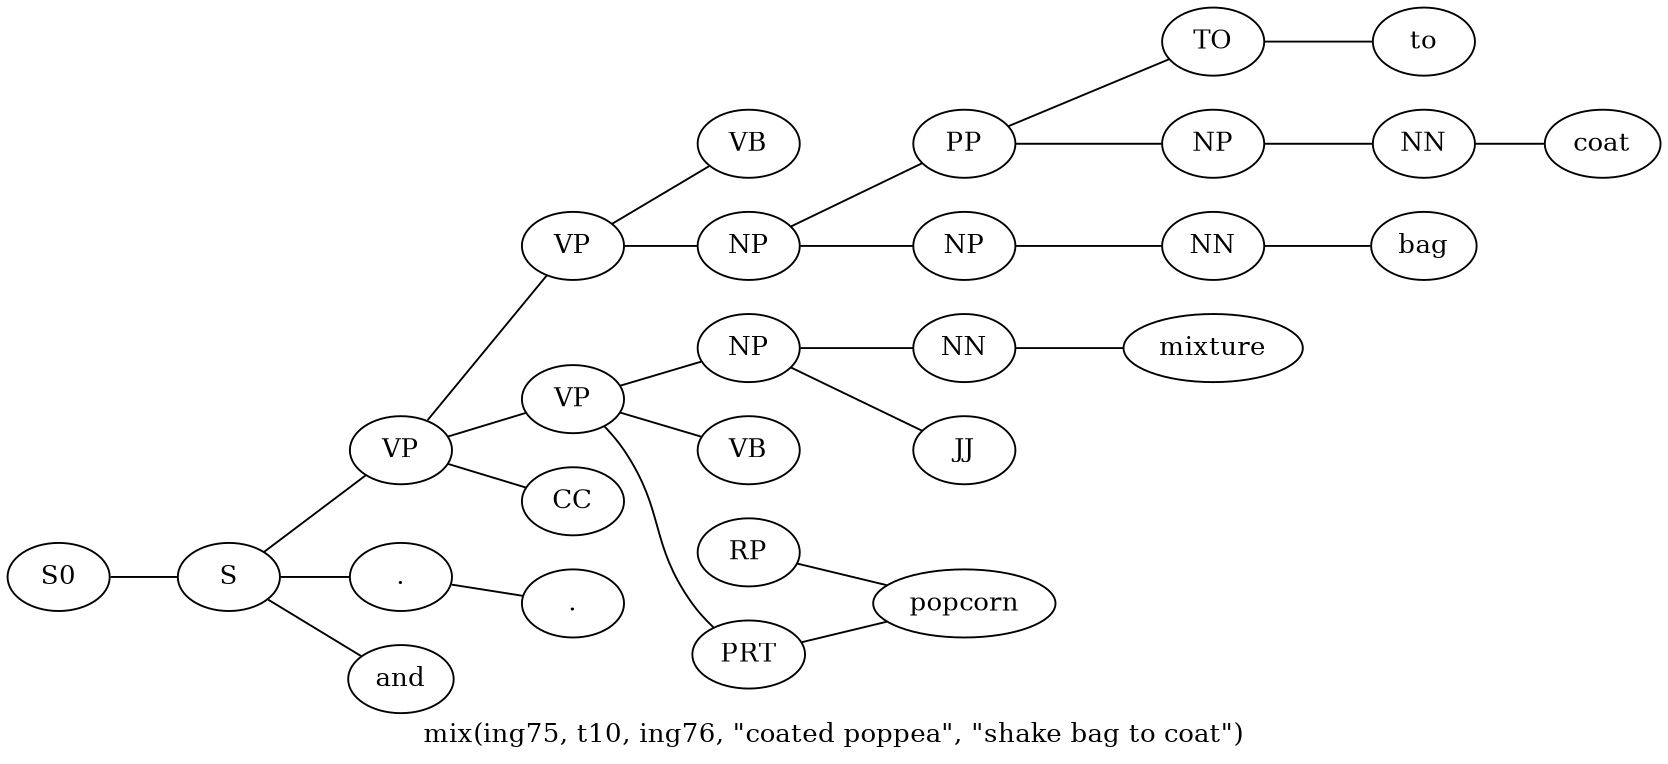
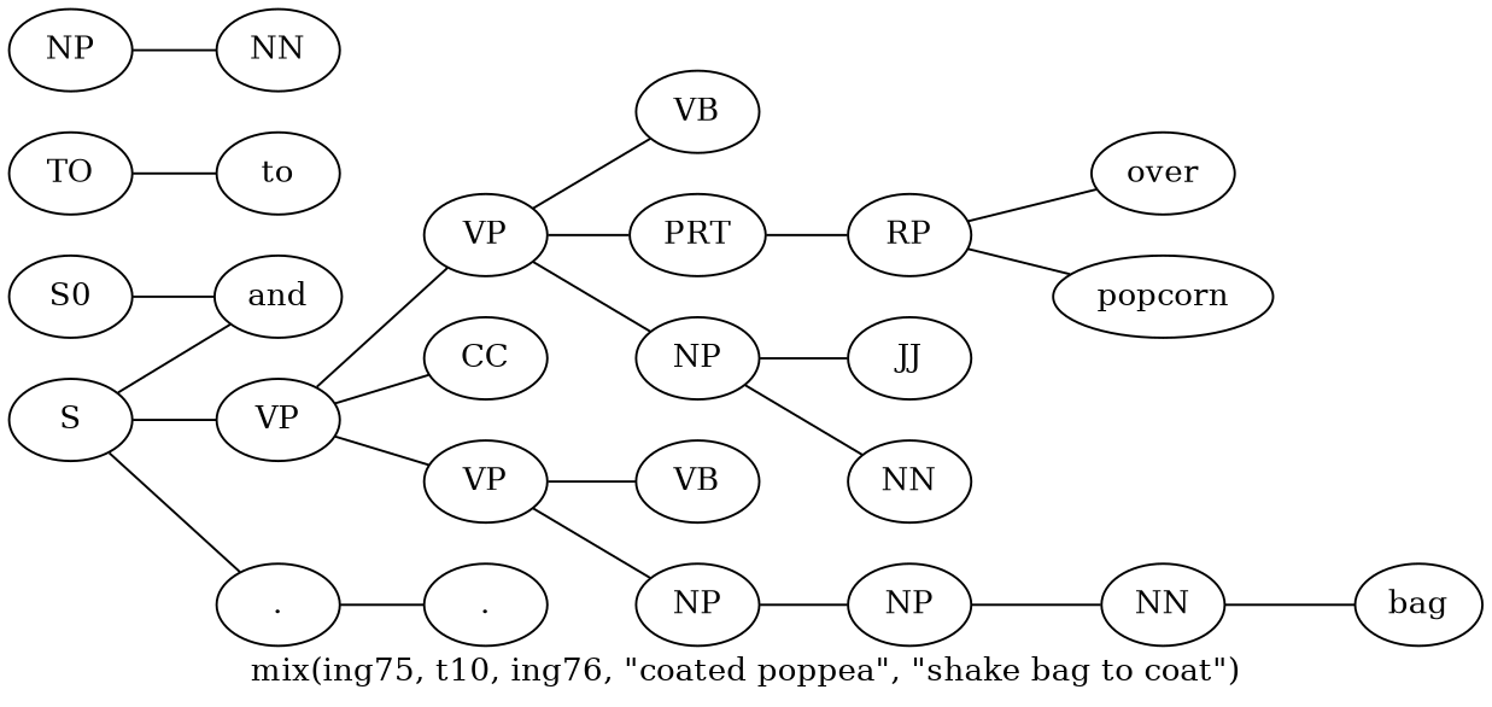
  graph {
    label="mix(ing75, t10, ing76, \"coated poppea\", \"shake bag to coat\")"
    rankdir=LR
    n1 [label=S0]
    n2 [label=S]
    n3 [label=VP]
    n4 [label="."]
    n5 [label=and]
    n6 [label=VP]
    n7 [label=CC]
    n8 [label=VP]
    n9 [label="."]
    n10 [label=VB]
    n11 [label=PRT]
    n12 [label=NP]
    n13 [label=VB]
    n14 [label=NP]
    n15 [label=RP]
    n16 [label=JJ]
    n17 [label=NN]
+   n18 [label=over]
    n19 [label=popcorn]
-   n20 [label=mixture]
    n21 [label=NP]
-   n22 [label=PP]
    n23 [label=NN]
    n24 [label=TO]
    n25 [label=NP]
    n26 [label=bag]
    n27 [label=to]
    n28 [label=NN]
-   n29 [label=coat]
-   n1 -- n2
+   n1 -- n5
    n2 -- n3
    n2 -- n4
    n2 -- n5
    n3 -- n6
    n3 -- n7
    n3 -- n8
    n4 -- n9
    n6 -- n10
    n6 -- n11
    n6 -- n12
    n8 -- n13
    n8 -- n14
-   n11 -- n19
+   n11 -- n15
    n12 -- n16
    n12 -- n17
    n14 -- n21
-   n14 -- n22
+   n15 -- n18
    n15 -- n19
-   n17 -- n20
    n21 -- n23
-   n22 -- n24
-   n22 -- n25
    n23 -- n26
    n24 -- n27
    n25 -- n28
-   n28 -- n29
  }
